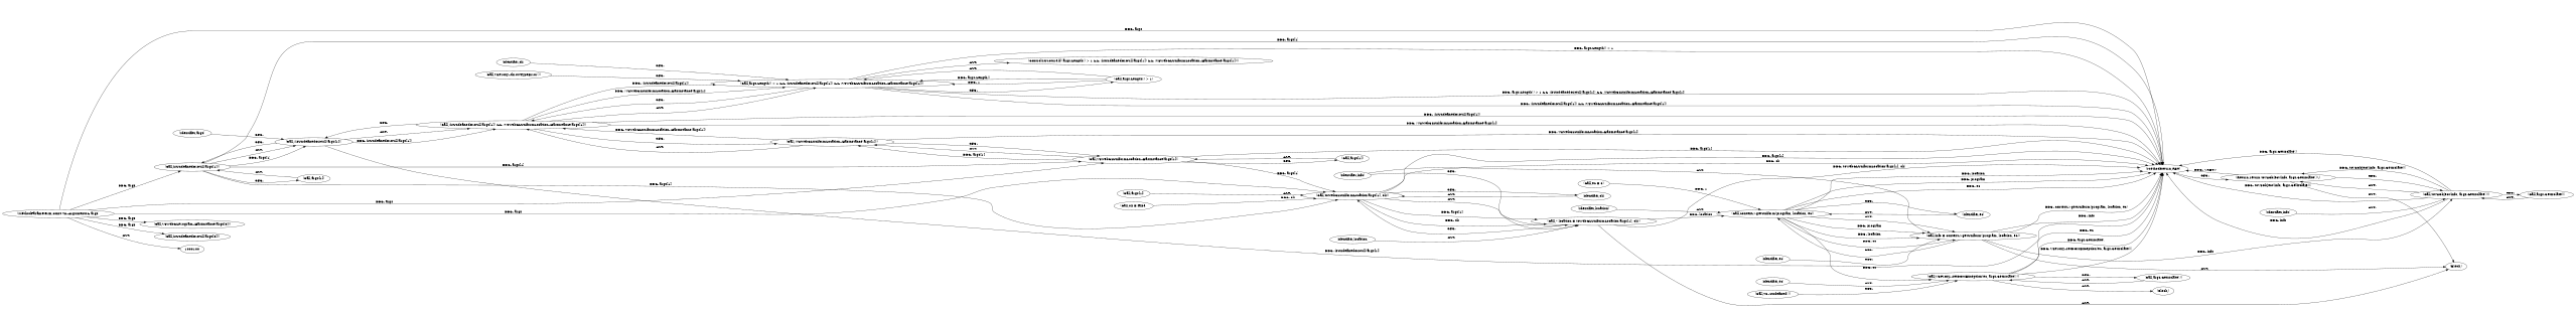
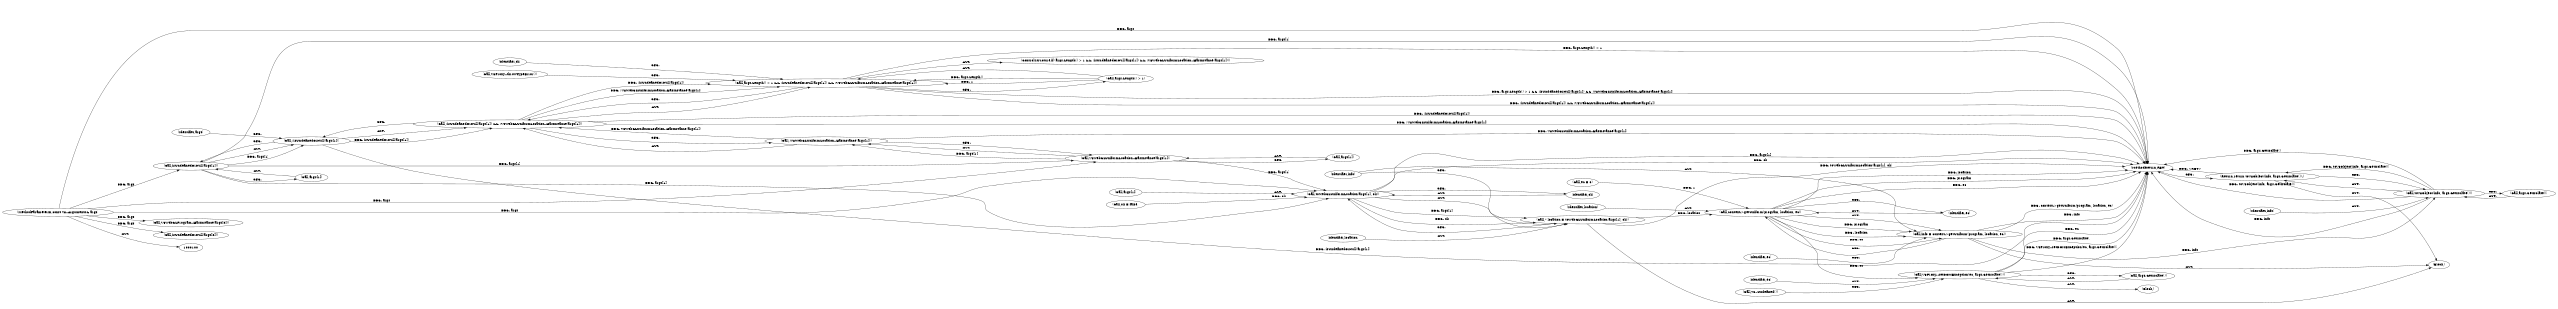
  digraph {
    rankdir=LR
    n1 [label="(Call,isUndefinedOrNull(args[1]))"]
    n2 [label="(Call,!isUndefinedOrNull(args[1]))"]
    n3 [label="(Call,V8WebGLUniformLocation::HasInstance(args[1]))"]
    n4 [label="(Call,toWebGLUniformLocation(args[1], ok))"]
    n5 [label="(Call,args[1])"]
    n6 [label="(MethodReturn,RET)"]
    n7 [label="(Call,!isUndefinedOrNull(args[1]) && !V8WebGLUniformLocation::HasInstance(args[1]))"]
    n8 [label="(Call,!V8WebGLUniformLocation::HasInstance(args[1]))"]
    n9 [label="(Call,args[1])"]
    n10 [label="(Call,* location = toWebGLUniformLocation(args[1], ok))"]
    n11 [label="(Identifier,ok)"]
    n12 [label="(Return,return toV8Object(info, args.GetIsolate());)"]
    n13 [label="(MethodParameterIn,const v8::Arguments& args)"]
    n14 [label="(Call,V8WebGLProgram::HasInstance(args[0]))"]
    n15 [label="(Call,isUndefinedOrNull(args[0]))"]
    1000100
    n17 [label="(Call,args.Length() > 1 && !isUndefinedOrNull(args[1]) && !V8WebGLUniformLocation::HasInstance(args[1]))"]
    n18 [label="(ControlStructure,if (args.Length() > 1 && !isUndefinedOrNull(args[1]) && !V8WebGLUniformLocation::HasInstance(args[1])))"]
    n19 [label="(Call,args.Length() > 1)"]
    n20 [label="(Call,context->getUniform(program, location, ec))"]
    n21 [label="(Block,)"]
    n22 [label="(Call,info = context->getUniform(program, location, ec))"]
    n23 [label="(Call,V8Proxy::setDOMException(ec, args.GetIsolate()))"]
    n24 [label="(Identifier,ec)"]
    n25 [label="(Call,toV8Object(info, args.GetIsolate()))"]
    n26 [label="(Call,args.GetIsolate())"]
    n27 [label="(Block,)"]
    n28 [label="(Call,args.GetIsolate())"]
    n29 [label="(Identifier,args)"]
    n30 [label="(Identifier,location)"]
    n31 [label="(Identifier,ok)"]
    n32 [label="(Identifier,ec)"]
    n33 [label="(Call,V8Proxy::throwTypeError())"]
    n34 [label="(Identifier,info)"]
    n35 [label="(Identifier,info)"]
    n36 [label="(Call,args[1])"]
    n37 [label="(Call,ok = false)"]
    n38 [label="(Call,ec = 0)"]
    n39 [label="(Call,v8::Undefined())"]
    n40 [label="(Identifier,location)"]
    n41 [label="(Identifier,ec)"]
    n1 -> n2 [label="AST: "]
    n1 -> n2 [label="DDG: args[1]"]
    n1 -> n3 [label="DDG: args[1]"]
    n1 -> n4 [label="DDG: args[1]"]
    n1 -> n5 [label="CFG: "]
    n1 -> n6 [label="DDG: args[1]"]
    n2 -> n1 [label="CFG: "]
    n2 -> n6 [label="DDG: isUndefinedOrNull(args[1])"]
    n2 -> n7 [label="AST: "]
    n2 -> n7 [label="DDG: isUndefinedOrNull(args[1])"]
    n3 -> n4 [label="DDG: args[1]"]
-   n3 -> n6 [label="DDG: args[1]"]
    n3 -> n8 [label="AST: "]
    n3 -> n8 [label="DDG: args[1]"]
    n3 -> n9 [label="CFG: "]
    n4 -> n6 [label="DDG: ok"]
    n4 -> n6 [label="DDG: args[1]"]
    n4 -> n10 [label="AST: "]
    n4 -> n10 [label="DDG: args[1]"]
    n4 -> n10 [label="DDG: ok"]
    n4 -> n11 [label="CFG: "]
    n5 -> n1 [label="AST: "]
    n6 -> n12 [label="CFG: "]
    n7 -> n2 [label="CFG: "]
    n7 -> n6 [label="DDG: !isUndefinedOrNull(args[1])"]
    n7 -> n6 [label="DDG: !V8WebGLUniformLocation::HasInstance(args[1])"]
    n7 -> n8 [label="CFG: "]
    n7 -> n17 [label="AST: "]
    n7 -> n17 [label="DDG: !isUndefinedOrNull(args[1])"]
    n7 -> n17 [label="DDG: !V8WebGLUniformLocation::HasInstance(args[1])"]
    n8 -> n3 [label="CFG: "]
    n8 -> n6 [label="DDG: V8WebGLUniformLocation::HasInstance(args[1])"]
    n8 -> n7 [label="AST: "]
    n8 -> n7 [label="DDG: V8WebGLUniformLocation::HasInstance(args[1])"]
    n9 -> n3 [label="AST: "]
    n10 -> n4 [label="CFG: "]
    n10 -> n6 [label="DDG: toWebGLUniformLocation(args[1], ok)"]
    n10 -> n20 [label="DDG: location"]
    n10 -> n21 [label="AST: "]
    n11 -> n4 [label="AST: "]
    n12 -> n6 [label="DDG: <RET>"]
    n12 -> n21 [label="AST: "]
    n12 -> n25 [label="CFG: "]
    n13 -> n1 [label="DDG: args"]
    n13 -> n3 [label="DDG: args"]
    n13 -> n4 [label="DDG: args"]
    n13 -> n6 [label="DDG: args"]
    n13 -> n14 [label="DDG: args"]
    n13 -> n15 [label="DDG: args"]
    n13 -> 1000100 [label="AST: "]
    n17 -> n6 [label="DDG: args.Length() > 1"]
    n17 -> n6 [label="DDG: args.Length() > 1 && !isUndefinedOrNull(args[1]) && !V8WebGLUniformLocation::HasInstance(args[1])"]
    n17 -> n6 [label="DDG: !isUndefinedOrNull(args[1]) && !V8WebGLUniformLocation::HasInstance(args[1])"]
    n17 -> n7 [label="CFG: "]
    n17 -> n18 [label="AST: "]
    n17 -> n19 [label="CFG: "]
    n19 -> n17 [label="AST: "]
    n19 -> n17 [label="DDG: args.Length()"]
    n19 -> n17 [label="DDG: 1"]
    n20 -> n6 [label="DDG: location"]
    n20 -> n6 [label="DDG: program"]
    n20 -> n6 [label="DDG: ec"]
    n20 -> n22 [label="AST: "]
    n20 -> n22 [label="DDG: program"]
    n20 -> n22 [label="DDG: location"]
    n20 -> n22 [label="DDG: ec"]
    n20 -> n23 [label="DDG: ec"]
    n20 -> n24 [label="CFG: "]
    n22 -> n6 [label="DDG: info"]
    n22 -> n6 [label="DDG: context->getUniform(program, location, ec)"]
    n22 -> n20 [label="CFG: "]
    n22 -> n21 [label="AST: "]
    n22 -> n25 [label="DDG: info"]
    n23 -> n6 [label="DDG: ec"]
    n23 -> n6 [label="DDG: args.GetIsolate()"]
    n23 -> n6 [label="DDG: V8Proxy::setDOMException(ec, args.GetIsolate())"]
    n23 -> n26 [label="CFG: "]
    n23 -> n27 [label="AST: "]
    n24 -> n20 [label="AST: "]
    n25 -> n6 [label="DDG: toV8Object(info, args.GetIsolate())"]
    n25 -> n6 [label="DDG: info"]
    n25 -> n6 [label="DDG: args.GetIsolate()"]
    n25 -> n12 [label="AST: "]
    n25 -> n12 [label="DDG: toV8Object(info, args.GetIsolate())"]
    n25 -> n28 [label="CFG: "]
    n26 -> n23 [label="AST: "]
    n28 -> n25 [label="AST: "]
    n29 -> n2 [label="CFG: "]
    n30 -> n10 [label="AST: "]
    n31 -> n17 [label="CFG: "]
    n32 -> n22 [label="CFG: "]
    n33 -> n17 [label="CFG: "]
    n34 -> n25 [label="AST: "]
    n35 -> n10 [label="CFG: "]
    n35 -> n22 [label="AST: "]
    n36 -> n4 [label="AST: "]
    n37 -> n4 [label="DDG: ok"]
    n38 -> n20 [label="DDG: 1"]
    n39 -> n23 [label="CFG: "]
    n40 -> n20 [label="AST: "]
    n41 -> n23 [label="AST: "]
  }
